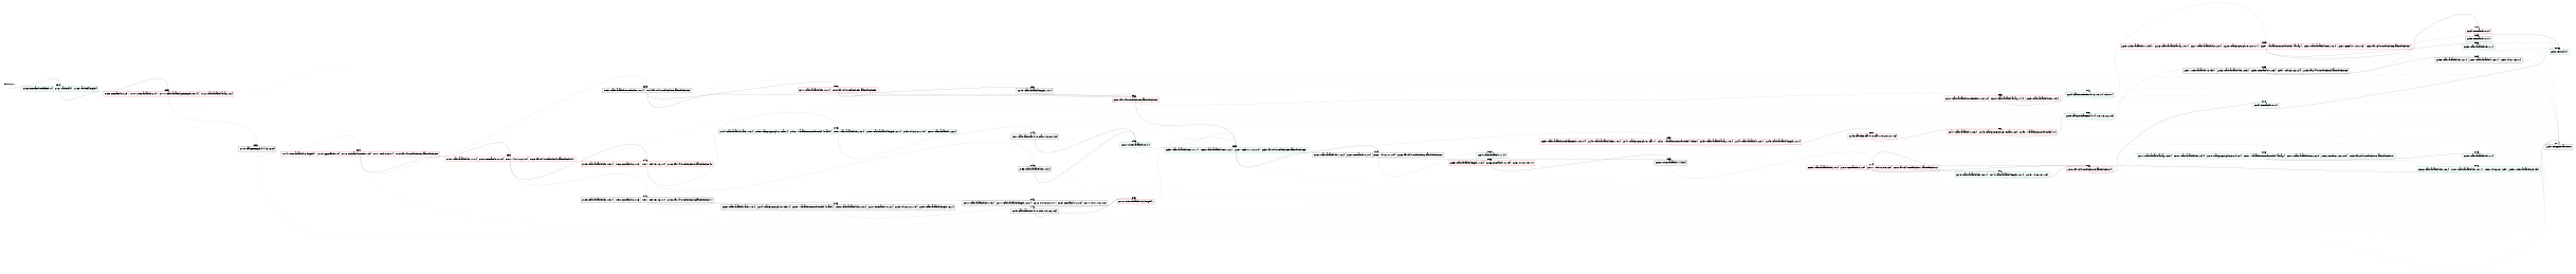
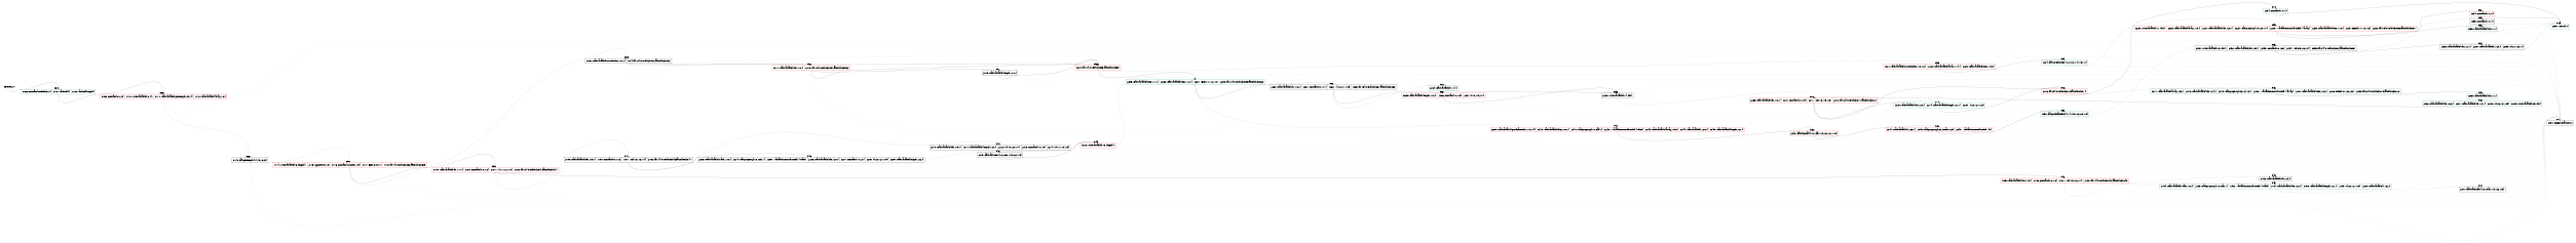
  digraph {
    rankdir=LR
    node [color=red shape=record]
    edge [headport=n style=dotted tailport=s]
    n1 [label=BB_entry77 shape=none]
    n2 [color=teal label="{2166: constant[undefined,v1]|2167: vardecl['i']|2168: vardecl['length']}"]
    n3 [label="{2169: constant[0.0,v2]|2170: write-variable[v2,'i']*|2171: read-variable['getLength',v5,v4]|2172: read-variable['array',v6,-]}"]
    n4 [color=black label="{2173: call-getLength [v4,v5,v6,v3]}"]
    n5 [color=black label="{2291: exceptional-return}"]
    n6 [label="{2174: write-variable[v3,'length']*|2175: typeof['idx',v8]|2176: constant[\"number\",v9]|2177: ==[v8,v9,v7]|2178: if[v7](true-block:838,false-block:839)}"]
    n7 [label="{2179: read-variable['dir',v11,-]|2180: constant[0.0,v12]|2181: \>[v11,v12,v10]|2182: if[v10](true-block:840,false-block:841)}"]
    n8 [color=black label="{2183: read-variable['sortedIndex',v10,-]|2184: if[v10](true-block:850,false-block:852)}"]
    n9 [label="{2185: read-variable['idx',v15,-]|2186: constant[0.0,v16]|2187: \>=[v15,v16,v14]|2188: if[v14](true-block:842,false-block:843)}"]
    n10 [color=black label="{2189: read-variable['idx',v15,-]|2190: constant[0.0,v16]|2191: \>=[v15,v16,v14]|2192: if[v14](true-block:846,false-block:847)}"]
    n11 [label="{2220: if[v10](true-block:853,false-block:858)}"]
    n12 [label="{2217: read-variable['idx',v10,-]|2218: if[v10](true-block:851,false-block:852)}"]
    n13 [color=black label="{2193: read-variable['idx',v13,-]}"]
    n14 [color=teal label="{2194: read-variable['Math',v18,-]|2195: read-property[v18,'max',-]|2196: \<variable-non-null-undef\>['Math']|2197: read-variable['idx',v20,-]|2198: read-variable['length',v21,-]|2199: +[v20,v21,v19]|2200: read-variable['i',v22,-]}"]
    n15 [color=black label="{2203: read-variable['Math',v18,-]|2204: read-property[v18,'min',-]|2205: \<variable-non-null-undef\>['Math']|2206: read-variable['idx',v20,-]|2207: constant[1.0,v21]|2208: +[v20,v21,v19]|2209: read-variable['length',v22,-]}"]
    n16 [color=black label="{2210: read-variable['idx',v19,-]|2211: read-variable['length',v20,-]|2212: +[v19,v20,v17]|2213: constant[1.0,v18]|2214: +[v17,v18,v13]}"]
    n17 [color=teal label="{2235: read-variable['item',v11,-]|2236: read-variable['item',v12,-]|2237: !==[v11,v12,v10]|2238: if[v10](true-block:859,false-block:866)}"]
    n18 [label="{2221: read-variable['sortedIndex',v13,v12]|2222: read-variable['array',v14,-]|2223: read-variable['item',v15,-]}"]
    n19 [color=black label="{2219: read-variable['length',v10,-]}"]
-   n20 [color=teal label="{2202: write-variable[v13,'i']*}"]
    n21 [color=black label="{2201: call-Math.max [v18,'max',v19,v22,v13]}"]
    n22 [color=black label="{2215: call-Math.min [v18,'min',v19,v22,v13]}"]
    n23 [label="{2216: write-variable[v13,'length']*}"]
    n24 [label="{2239: read-variable['predicateFind',v15,v14]|2240: read-variable['slice',v18,-]|2241: read-property[v18,'call',-]|2242: \<variable-non-null-undef\>['slice']|2243: read-variable['array',v19,-]|2244: read-variable['i',v20,-]|2245: read-variable['length',v21,-]}"]
    n25 [color=black label="{2260: read-variable['dir',v16,-]|2261: constant[0.0,v17]|2262: \>[v16,v17,v15]|2263: if[v15](true-block:867,false-block:868)}"]
    n26 [color=teal label="{2224: call-sortedIndex [v12,v13,v14,v15,v11]}"]
    n27 [label="{2246: call-slice.call [v18,'call',v19,v20,v21,v16]}"]
    n28 [color=teal label="{2264: read-variable['i',v14,-]}"]
    n29 [label="{2265: read-variable['length',v18,-]|2266: constant[1.0,v19]|2267: -[v18,v19,v14]}"]
    n30 [label="{2225: write-variable[v11,'idx']*|2226: read-variable['array',v19,-]|2227: read-variable['idx',v20,-]|2228: read-property[v19,v20,v17]|2229: \<variable-non-null-undef\>['array']|2230: read-variable['item',v18,-]|2231: ===[v17,v18,v16]|2232: if[v16](true-block:856,false-block:857)}"]
    n31 [color=teal label="{2233: read-variable['idx',v1,-]}"]
    n32 [label="{2234: constant[-1.0,v1]}"]
    n33 [color=teal label="{2290: return[v1]}"]
    n34 [label="{2247: read-variable['_',v23,-]|2248: read-property[v23,'isNaN',v22]|2249: \<variable-non-null-undef\>['_']}"]
    n35 [color=black label="{2268: write-variable[v14,'idx']}"]
    n36 [color=teal label="{2250: call-predicateFind [v14,v15,v16,v22,v13]}"]
    n37 [color=black label="{2251: write-variable[v13,'idx']*|2252: read-variable['idx',v25,-]|2253: constant[0.0,v26]|2254: \>=[v25,v26,v24]|2255: if[v24](true-block:864,false-block:865)}"]
    n38 [color=black label="{2256: read-variable['idx',v27,-]|2257: read-variable['i',v28,-]|2258: +[v27,v28,v1]}"]
    n39 [color=black label="{2259: constant[-1.0,v1]}"]
    n40 [label="{2269: read-variable['idx',v18,-]|2270: constant[0.0,v19]|2271: \>=[v18,v19,v13]|2272: if[v13](true-block:871,false-block:872)}"]
    n41 [label="{2276: if[v13](true-block:873,false-block:874)}"]
    n42 [color=teal label="{2273: read-variable['idx',v20,-]|2274: read-variable['length',v21,-]|2275: \<[v20,v21,v13]}"]
    n43 [color=teal label="{2277: read-variable['array',v23,-]|2278: read-variable['idx',v24,-]|2279: read-property[v23,v24,v21]|2280: \<variable-non-null-undef\>['array']|2281: read-variable['item',v22,-]|2282: ===[v21,v22,v20]|2283: if[v20](true-block:875,false-block:876)}"]
    n44 [color=teal label="{2284: constant[-1.0,v1]}"]
    n45 [color=teal label="{2285: read-variable['idx',v1,-]}"]
    n46 [color=teal label="{2286: read-variable['idx',v26,-]|2287: read-variable['dir',v27,-]|2288: +[v26,v27,v25]|2289: write-variable[v25,'idx']}"]
    n1 -> n2 [headlabel="    834" style=dashed]
    n2 -> n3 [headlabel="      835" style=dashed]
    n3 -> n4 [headlabel="      836"]
    n3 -> n5 [color=gray headlabel="      878"]
    n4 -> n5 [color=gray style=dashed]
    n4 -> n6 [headlabel="      837"]
    n6 -> n5 [color=gray]
    n6 -> n7 [headlabel="      838" style=dashed]
    n6 -> n8 [headlabel="      839"]
    n7 -> n5 [color=gray]
    n7 -> n9 [headlabel="      840" style=dashed]
    n7 -> n10 [headlabel="      841"]
    n8 -> n5 [color=gray style=dashed]
    n8 -> n11 [headlabel="      852" style=dashed]
    n8 -> n12 [headlabel="      850" style=dashed]
    n9 -> n5 [color=gray]
    n9 -> n13 [headlabel="      842"]
    n9 -> n14 [headlabel="      843"]
    n10 -> n5 [color=gray]
    n10 -> n15 [headlabel="      846" style=dashed]
    n10 -> n16 [headlabel="      847"]
    n11 -> n17 [style=dashed]
    n11 -> n18 [headlabel="      853"]
    n12 -> n5 [color=gray]
    n12 -> n11 [style=dashed]
    n12 -> n19 [headlabel="      851" style=dashed]
    n13 -> n5 [color=gray]
-   n13 -> n20 [headlabel="      845" style=dashed]
    n14 -> n5 [color=gray style=dashed]
    n14 -> n21 [headlabel="      844"]
    n15 -> n5 [color=gray]
    n15 -> n22 [headlabel="      848"]
    n16 -> n5 [color=gray]
    n16 -> n23 [headlabel="      849" style=dashed]
    n17 -> n5 [color=gray style=dashed]
    n17 -> n24 [headlabel="      859"]
    n17 -> n25 [headlabel="      866" style=dashed]
    n18 -> n5 [color=gray]
    n18 -> n26 [headlabel="      854" style=dashed]
    n19 -> n5 [color=gray]
    n19 -> n11 [style=dashed]
-   n20 -> n17 [headlabel="      858"]
    n21 -> n5 [color=gray]
-   n21 -> n20 [style=dashed]
    n22 -> n5 [color=gray]
    n22 -> n23 [style=dashed]
    n23 -> n17
    n24 -> n5 [color=gray style=dashed]
    n24 -> n27 [headlabel="      860" style=dashed]
    n25 -> n28 [headlabel="      867"]
    n25 -> n29 [headlabel="      868" style=dashed]
    n26 -> n5 [color=gray style=dashed]
    n26 -> n30 [headlabel="      855"]
    n27 -> n5 [color=gray]
    n27 -> n34 [headlabel="      861" style=dashed]
    n28 -> n5 [color=gray]
    n28 -> n35 [headlabel="      869" style=dashed]
    n29 -> n5 [color=gray]
    n29 -> n35 [style=dashed]
    n30 -> n5 [color=gray]
    n30 -> n31 [headlabel="      856" style=dashed]
    n30 -> n32 [headlabel="      857" style=dashed]
    n31 -> n5 [color=gray style=dashed]
    n31 -> n33 [headlabel="      877"]
    n32 -> n33 [style=dashed]
    n34 -> n5 [color=gray]
    n34 -> n36 [headlabel="      862" style=dashed]
    n35 -> n40 [headlabel="      870"]
    n36 -> n5 [color=gray]
    n36 -> n37 [headlabel="      863"]
    n37 -> n5 [color=gray style=dashed]
    n37 -> n38 [headlabel="      864" style=dashed]
    n37 -> n39 [headlabel="      865"]
    n38 -> n5 [color=gray]
    n38 -> n33
    n39 -> n33
    n40 -> n5 [color=gray]
    n40 -> n41 [headlabel="      872" style=dashed]
    n40 -> n42 [headlabel="      871" style=dashed]
    n41 -> n43 [headlabel="      873"]
    n41 -> n44 [headlabel="      874" style=dashed]
    n42 -> n5 [color=gray]
    n42 -> n41 [style=dashed]
    n43 -> n5 [color=gray]
    n43 -> n45 [headlabel="      875" style=dashed]
    n43 -> n46 [headlabel="      876"]
    n44 -> n33 [style=dashed]
    n45 -> n5 [color=gray]
    n46 -> n5 [color=gray]
    n46 -> n40 [style=dashed]
  }
